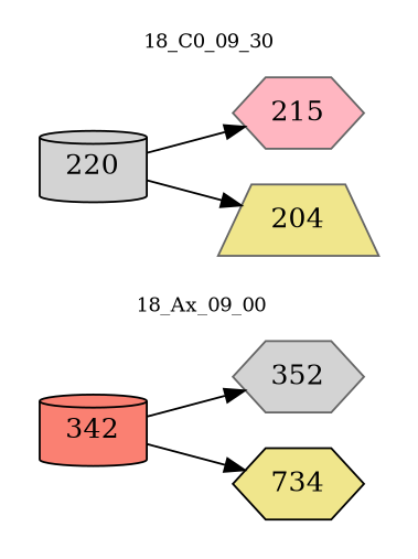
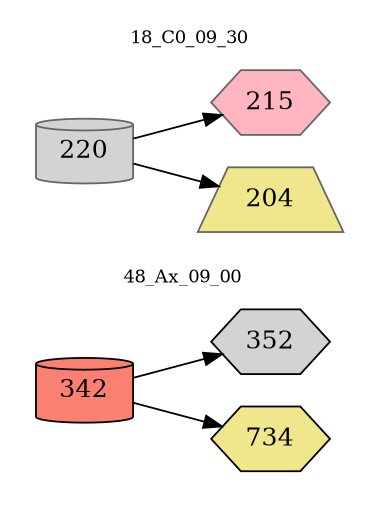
  digraph {
    rankdir=LR
    node [color=black fillcolor=khaki shape=hexagon style=filled]
    edge [color=black]
    n1 [fillcolor=salmon label=342 shape=cylinder]
    n2 [label=734]
-   n3 [color=gray40 fillcolor=lightgrey label=352]
-   n4 [fillcolor=lightgrey label=220 shape=cylinder]
+   n3 [fillcolor=lightgrey label=352]
+   n4 [color=gray40 fillcolor=lightgrey label=220 shape=cylinder]
    n5 [color=gray40 label=204 shape=trapezium]
    n6 [color=gray40 fillcolor=lightpink label=215]
    subgraph cluster_1 {
      color=white
      fontsize=10
-     label="18_Ax_09_00"
+     label="48_Ax_09_00"
      n1
      n2
      n3
    }
    subgraph cluster_2 {
      color=white
      fontsize=10
      label="18_C0_09_30"
      n4
      n5
      n6
    }
    n1 -> n2
    n1 -> n3
    n4 -> n5
    n4 -> n6
  }
